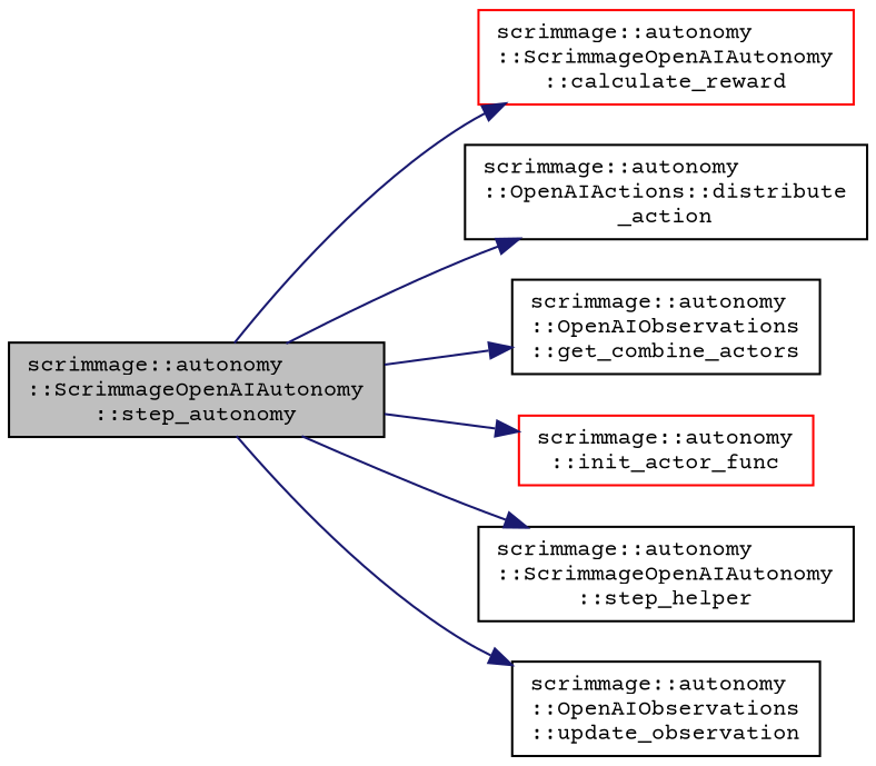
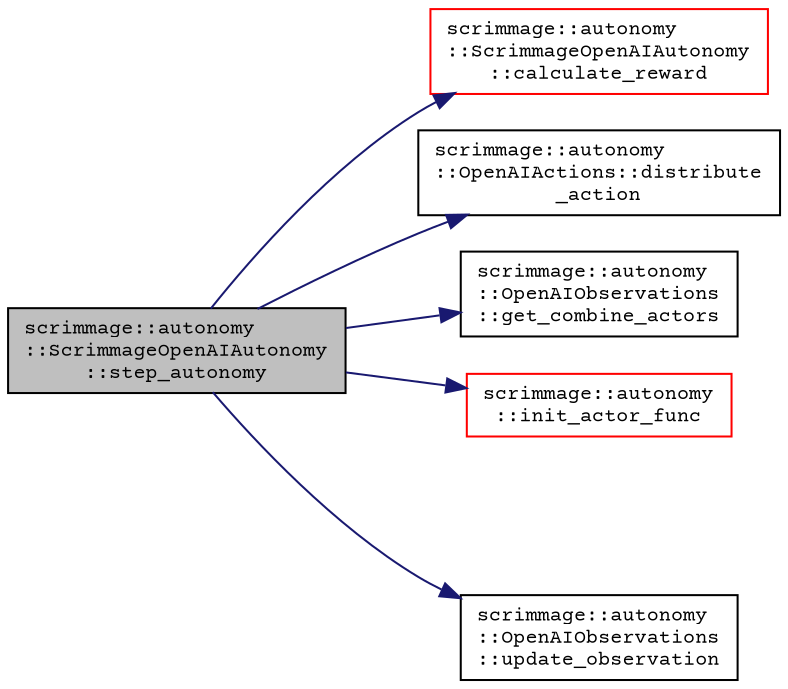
  digraph {
    rankdir=LR
    fontname="Courier Prime"
    node [color=black fillcolor=white fontname="Courier Prime" fontsize=10 shape=record style=filled]
    edge [color=midnightblue fontname="Courier Prime" fontsize=10 labelfontname=Helvetica labelfontsize=10 style=solid]
    n1 [fillcolor=grey75 fontcolor=black height=0.2 label="scrimmage::autonomy\l::ScrimmageOpenAIAutonomy\l::step_autonomy" width=0.4]
    n2 [color=red height=0.2 label="scrimmage::autonomy\l::ScrimmageOpenAIAutonomy\l::calculate_reward" width=0.4]
    n3 [height=0.2 label="scrimmage::autonomy\l::OpenAIActions::distribute\l_action" width=0.4]
    n4 [height=0.2 label="scrimmage::autonomy\l::OpenAIObservations\l::get_combine_actors" width=0.4]
    n5 [color=red height=0.2 label="scrimmage::autonomy\l::init_actor_func" width=0.4]
-   n6 [height=0.2 label="scrimmage::autonomy\l::ScrimmageOpenAIAutonomy\l::step_helper" width=0.4]
    n7 [height=0.2 label="scrimmage::autonomy\l::OpenAIObservations\l::update_observation" width=0.4]
    n1 -> n2
    n1 -> n3
    n1 -> n4
    n1 -> n5
-   n1 -> n6
    n1 -> n7
  }
